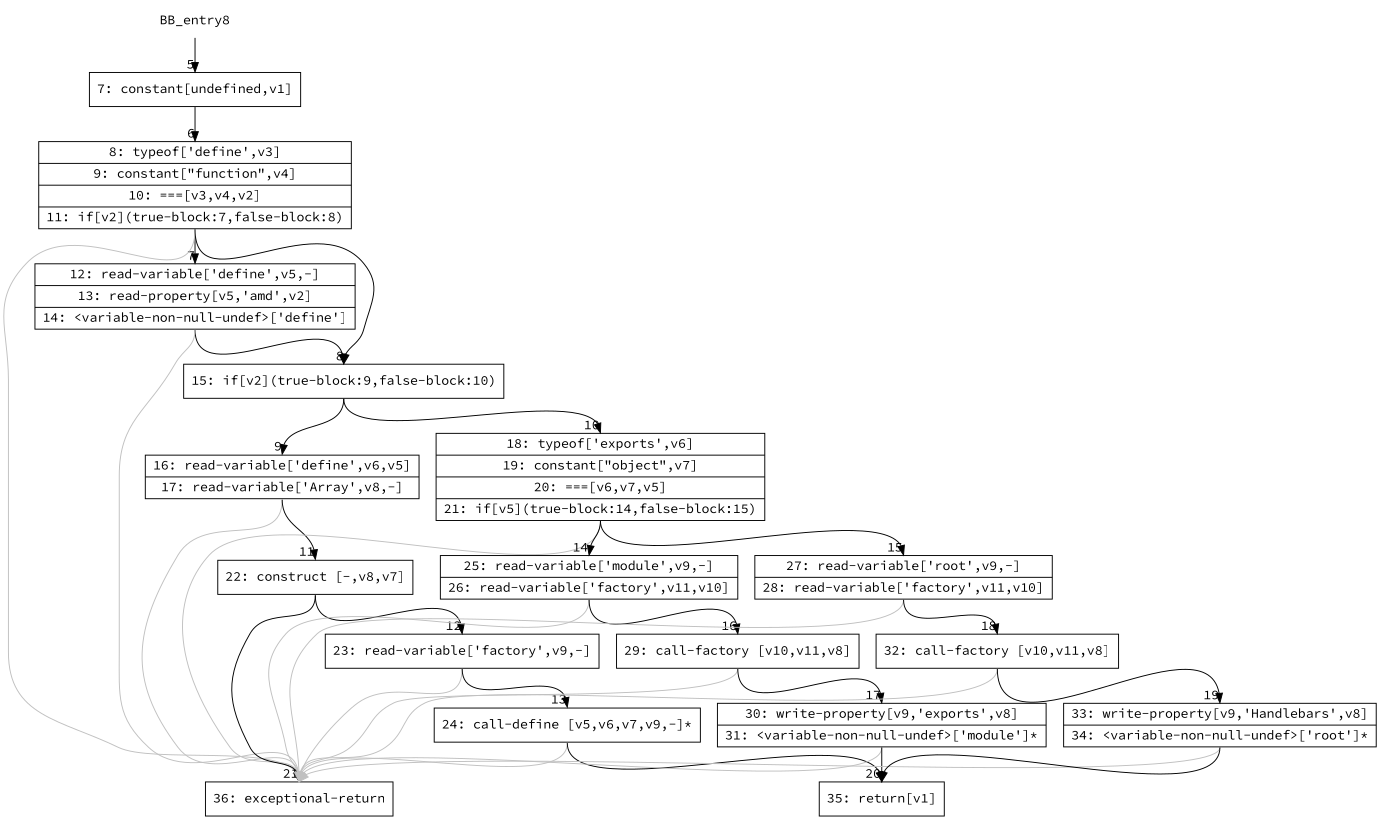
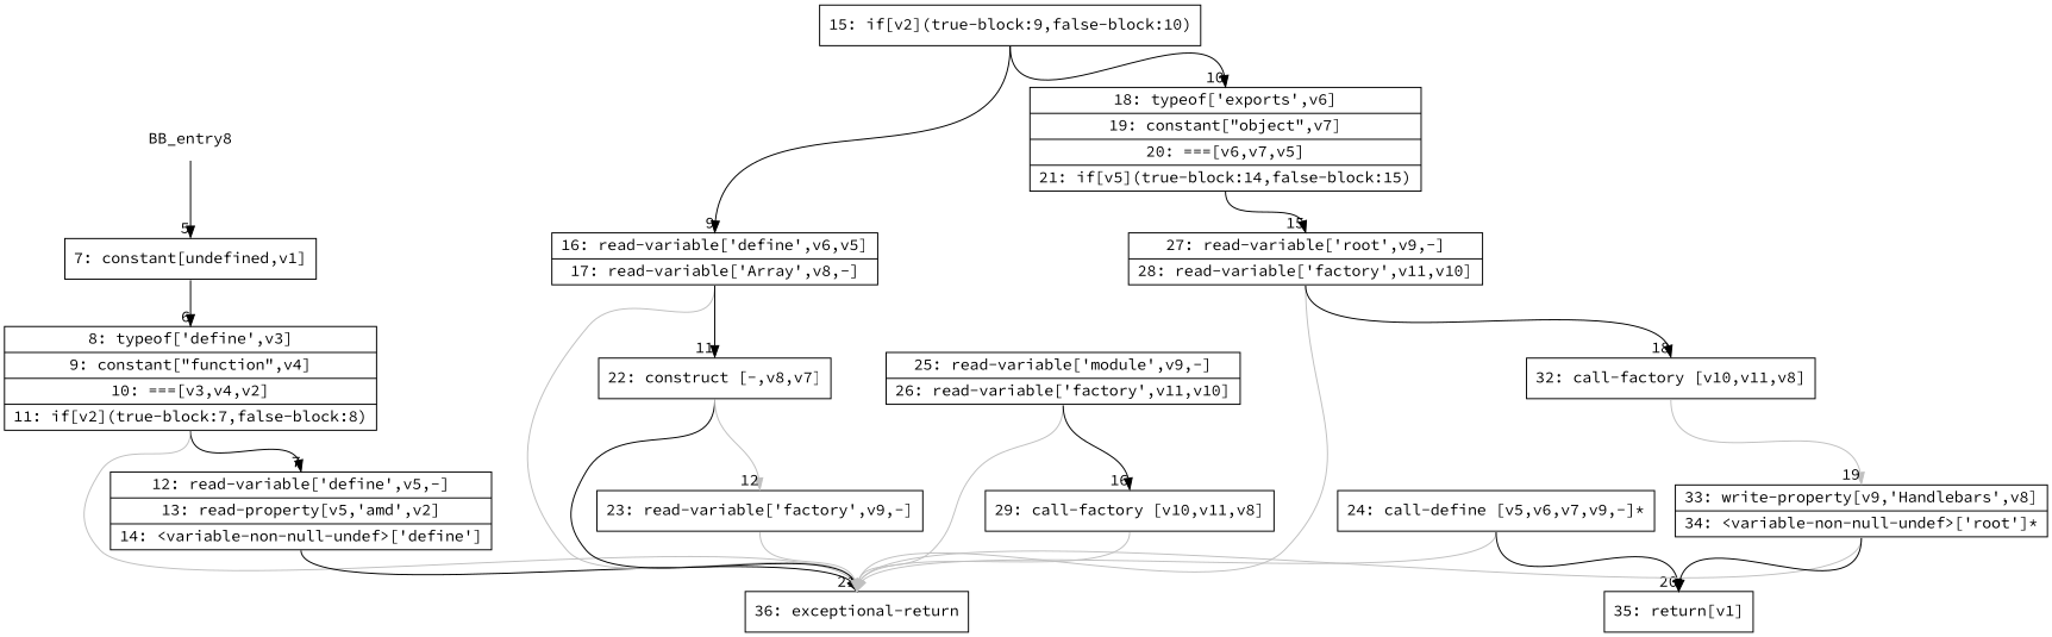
  digraph {
    fontname="Source Code Pro"
    rankdir=TD
    node [fontname="Source Code Pro" shape=record]
    edge [fontname="Source Code Pro" headport=n tailport=s]
    n1 [label=BB_entry8 shape=none]
    n2 [label="{7: constant[undefined,v1]}"]
    n3 [label="{8: typeof['define',v3]|9: constant[\"function\",v4]|10: ===[v3,v4,v2]|11: if[v2](true-block:7,false-block:8)}"]
    n4 [label="{15: if[v2](true-block:9,false-block:10)}"]
    n5 [label="{12: read-variable['define',v5,-]|13: read-property[v5,'amd',v2]|14: \<variable-non-null-undef\>['define']}"]
    n6 [label="{36: exceptional-return}"]
    n7 [label="{16: read-variable['define',v6,v5]|17: read-variable['Array',v8,-]}"]
    n8 [label="{18: typeof['exports',v6]|19: constant[\"object\",v7]|20: ===[v6,v7,v5]|21: if[v5](true-block:14,false-block:15)}"]
    n9 [label="{22: construct [-,v8,v7]}"]
    n10 [label="{25: read-variable['module',v9,-]|26: read-variable['factory',v11,v10]}"]
    n11 [label="{27: read-variable['root',v9,-]|28: read-variable['factory',v11,v10]}"]
    n12 [label="{23: read-variable['factory',v9,-]}"]
    n13 [label="{29: call-factory [v10,v11,v8]}"]
    n14 [label="{32: call-factory [v10,v11,v8]}"]
    n15 [label="{24: call-define [v5,v6,v7,v9,-]*}"]
-   n16 [label="{30: write-property[v9,'exports',v8]|31: \<variable-non-null-undef\>['module']*}"]
    n17 [label="{33: write-property[v9,'Handlebars',v8]|34: \<variable-non-null-undef\>['root']*}"]
    n18 [label="{35: return[v1]}"]
    n1 -> n2 [headlabel="    5"]
    n2 -> n3 [headlabel="      6"]
-   n3 -> n4 [headlabel="      8"]
    n3 -> n5 [headlabel="      7"]
    n3 -> n6 [color=gray headlabel="      21"]
    n4 -> n7 [headlabel="      9"]
    n4 -> n8 [headlabel="      10"]
-   n5 -> n4
-   n5 -> n6 [color=gray]
+   n5 -> n6 [color=black]
    n7 -> n6 [color=gray]
    n7 -> n9 [headlabel="      11"]
-   n8 -> n6 [color=gray]
-   n8 -> n10 [headlabel="      14"]
    n8 -> n11 [headlabel="      15"]
    n9 -> n6 [color=black]
-   n9 -> n12 [headlabel="      12"]
+   n9 -> n12 [headlabel="      12" color=gray]
    n10 -> n6 [color=gray]
    n10 -> n13 [headlabel="      16"]
    n11 -> n6 [color=gray]
    n11 -> n14 [headlabel="      18"]
    n12 -> n6 [color=gray]
-   n12 -> n15 [headlabel="      13"]
    n13 -> n6 [color=gray]
-   n13 -> n16 [headlabel="      17"]
-   n14 -> n6 [color=gray]
-   n14 -> n17 [headlabel="      19"]
+   n14 -> n17 [headlabel="      19" color=gray]
    n15 -> n6 [color=gray]
    n15 -> n18 [headlabel="      20"]
-   n16 -> n6 [color=gray]
-   n16 -> n18
    n17 -> n6 [color=gray]
    n17 -> n18
  }
